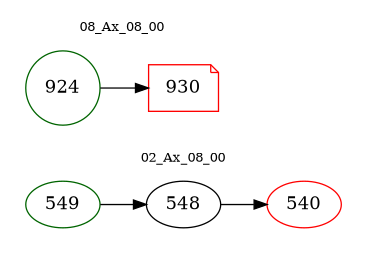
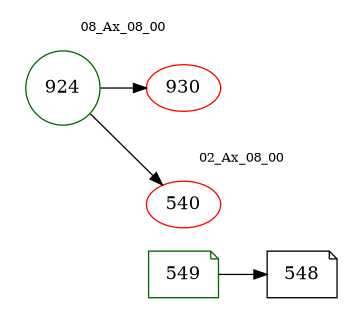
  digraph {
    rankdir=LR
    node [color=red shape=note]
    edge [color=black]
-   n1 [color=black label=548 shape=ellipse]
+   n1 [color=black label=548]
    n2 [label=540 shape=ellipse]
-   n3 [color=darkgreen label=549 shape=ellipse]
+   n3 [color=darkgreen label=549]
    n4 [color=darkgreen label=924 shape=circle]
-   n5 [label=930]
+   n5 [label=930 shape=ellipse]
    subgraph cluster_1 {
      color=white
      fontsize=10
      label="02_Ax_08_00"
      n1
      n2
      n3
    }
    subgraph cluster_2 {
      color=white
      fontsize=10
      label="08_Ax_08_00"
      n4
      n5
    }
-   n1 -> n2
+   n4 -> n2
    n3 -> n1
    n4 -> n5
  }
